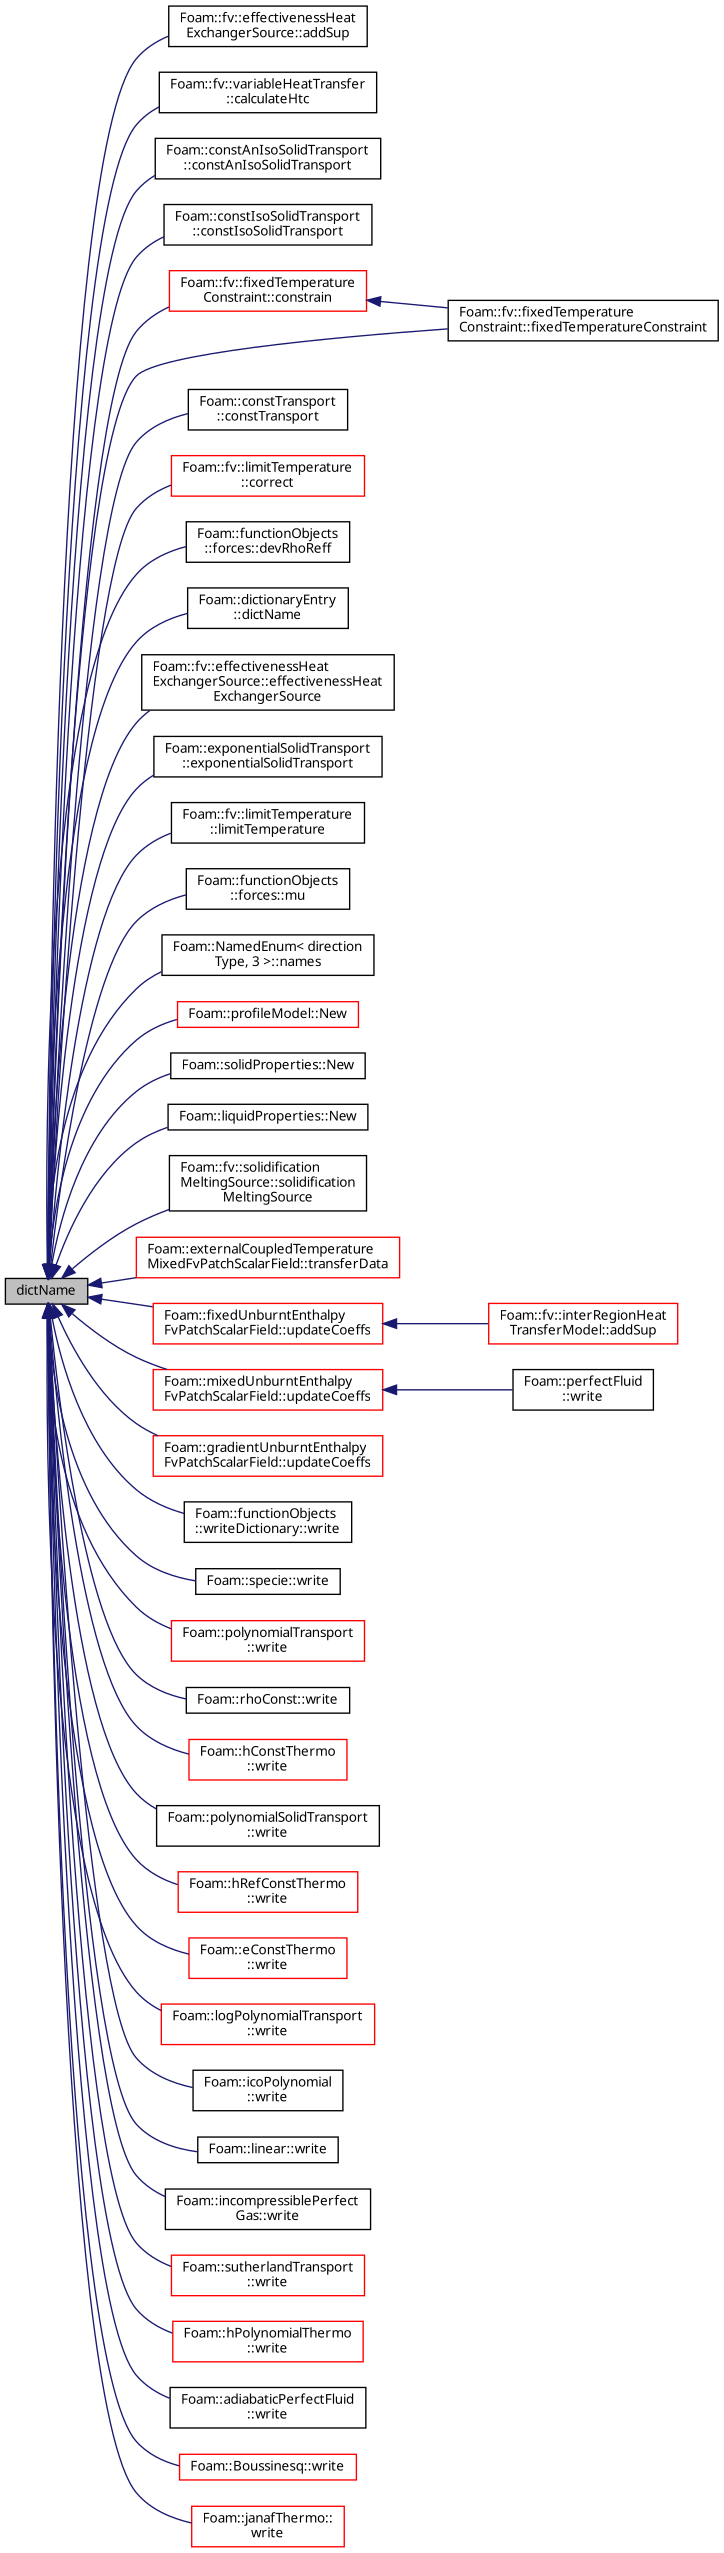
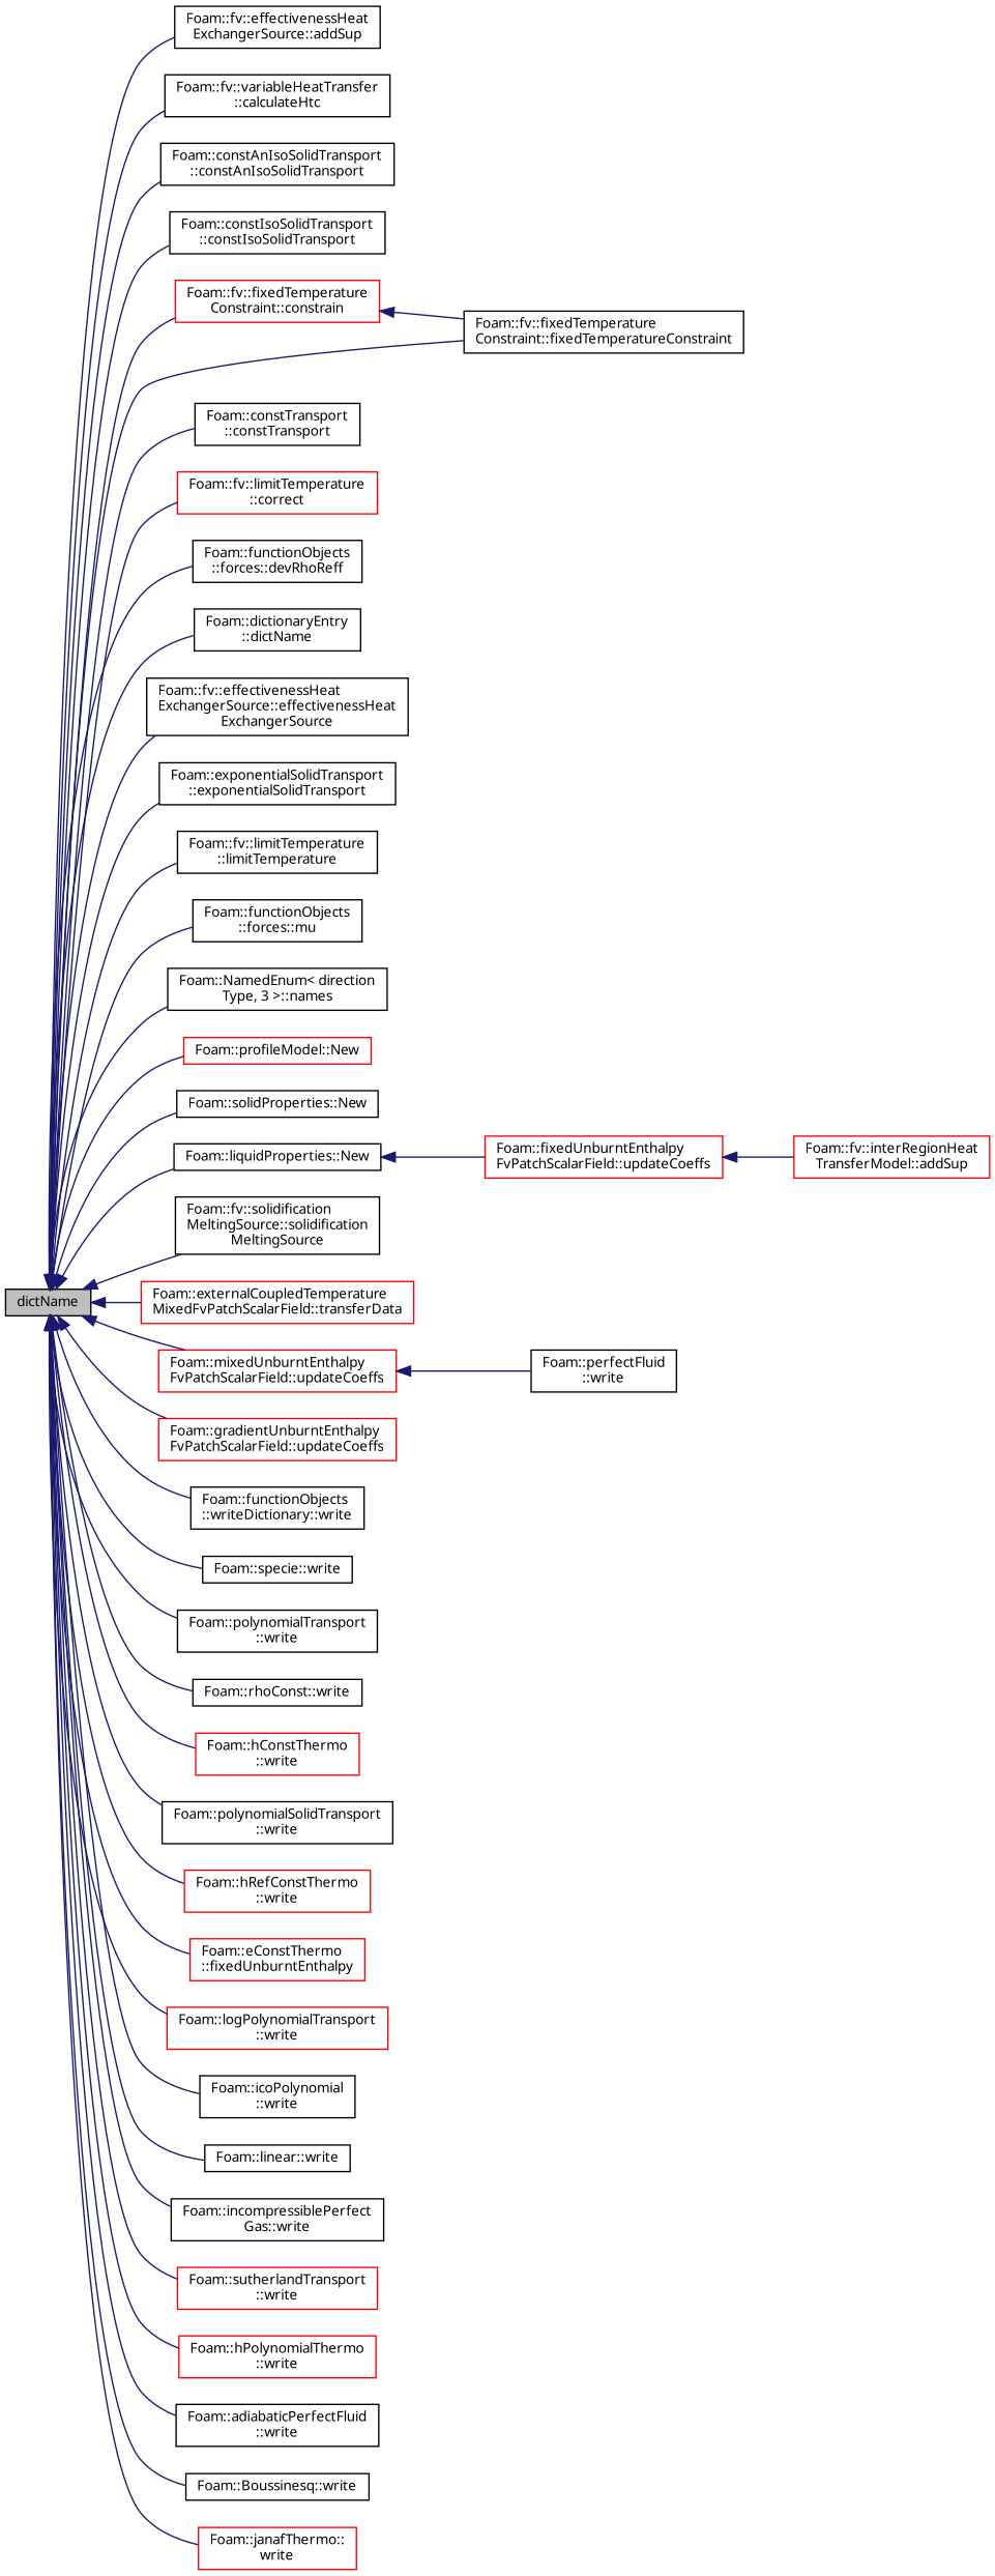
  digraph {
    fontname="Noto Sans"
    rankdir=LR
    node [color=black fontname="Noto Sans" fontsize=10 shape=record]
    edge [color=midnightblue dir=back fontname="Noto Sans" fontsize=10 labelfontname=Helvetica labelfontsize=10 style=solid]
    n1 [fillcolor=grey75 fontcolor=black height=0.2 label=dictName style=filled width=0.4]
    n2 [height=0.2 label="Foam::fv::effectivenessHeat\lExchangerSource::addSup" width=0.4]
    n3 [height=0.2 label="Foam::fv::variableHeatTransfer\l::calculateHtc" width=0.4]
    n4 [height=0.2 label="Foam::constAnIsoSolidTransport\l::constAnIsoSolidTransport" width=0.4]
    n5 [height=0.2 label="Foam::constIsoSolidTransport\l::constIsoSolidTransport" width=0.4]
    n6 [color=red height=0.2 label="Foam::fv::fixedTemperature\lConstraint::constrain" width=0.4]
    n7 [height=0.2 label="Foam::fv::fixedTemperature\lConstraint::fixedTemperatureConstraint" width=0.4]
    n8 [height=0.2 label="Foam::constTransport\l::constTransport" width=0.4]
    n9 [color=red height=0.2 label="Foam::fv::limitTemperature\l::correct" width=0.4]
    n10 [height=0.2 label="Foam::functionObjects\l::forces::devRhoReff" width=0.4]
    n11 [height=0.2 label="Foam::dictionaryEntry\l::dictName" width=0.4]
    n12 [height=0.2 label="Foam::fv::effectivenessHeat\lExchangerSource::effectivenessHeat\lExchangerSource" width=0.4]
    n13 [height=0.2 label="Foam::exponentialSolidTransport\l::exponentialSolidTransport" width=0.4]
    n14 [height=0.2 label="Foam::fv::limitTemperature\l::limitTemperature" width=0.4]
    n15 [height=0.2 label="Foam::functionObjects\l::forces::mu" width=0.4]
    n16 [height=0.2 label="Foam::NamedEnum\< direction\lType, 3 \>::names" width=0.4]
    n17 [color=red height=0.2 label="Foam::profileModel::New" width=0.4]
    n18 [height=0.2 label="Foam::solidProperties::New" width=0.4]
    n19 [height=0.2 label="Foam::liquidProperties::New" width=0.4]
    n20 [height=0.2 label="Foam::fv::solidification\lMeltingSource::solidification\lMeltingSource" width=0.4]
    n21 [color=red height=0.2 label="Foam::externalCoupledTemperature\lMixedFvPatchScalarField::transferData" width=0.4]
    n22 [color=red height=0.2 label="Foam::fixedUnburntEnthalpy\lFvPatchScalarField::updateCoeffs" width=0.4]
    n23 [color=red height=0.2 label="Foam::mixedUnburntEnthalpy\lFvPatchScalarField::updateCoeffs" width=0.4]
    n24 [color=red height=0.2 label="Foam::gradientUnburntEnthalpy\lFvPatchScalarField::updateCoeffs" width=0.4]
    n25 [height=0.2 label="Foam::functionObjects\l::writeDictionary::write" width=0.4]
    n26 [height=0.2 label="Foam::specie::write" width=0.4]
-   n27 [color=red height=0.2 label="Foam::polynomialTransport\l::write" width=0.4]
+   n27 [height=0.2 label="Foam::polynomialTransport\l::write" width=0.4]
    n28 [height=0.2 label="Foam::rhoConst::write" width=0.4]
    n29 [color=red height=0.2 label="Foam::hConstThermo\l::write" width=0.4]
    n30 [height=0.2 label="Foam::polynomialSolidTransport\l::write" width=0.4]
    n31 [color=red height=0.2 label="Foam::hRefConstThermo\l::write" width=0.4]
-   n32 [color=red height=0.2 label="Foam::eConstThermo\l::write" width=0.4]
+   n32 [color=red height=0.2 label="Foam::eConstThermo\l::fixedUnburntEnthalpy" width=0.4]
    n33 [color=red height=0.2 label="Foam::logPolynomialTransport\l::write" width=0.4]
    n34 [height=0.2 label="Foam::icoPolynomial\l::write" width=0.4]
    n35 [height=0.2 label="Foam::linear::write" width=0.4]
    n36 [height=0.2 label="Foam::incompressiblePerfect\lGas::write" width=0.4]
    n37 [color=red height=0.2 label="Foam::sutherlandTransport\l::write" width=0.4]
    n38 [color=red height=0.2 label="Foam::hPolynomialThermo\l::write" width=0.4]
    n39 [height=0.2 label="Foam::adiabaticPerfectFluid\l::write" width=0.4]
-   n40 [color=red height=0.2 label="Foam::Boussinesq::write" width=0.4]
+   n40 [height=0.2 label="Foam::Boussinesq::write" width=0.4]
    n41 [color=red height=0.2 label="Foam::janafThermo::\lwrite" width=0.4]
    n42 [color=red height=0.2 label="Foam::fv::interRegionHeat\lTransferModel::addSup" width=0.4]
    n43 [height=0.2 label="Foam::perfectFluid\l::write" width=0.4]
    n1 -> n2
    n1 -> n3
    n1 -> n4
    n1 -> n5
    n1 -> n6
    n1 -> n7
    n1 -> n8
    n1 -> n9
    n1 -> n10
    n1 -> n11
    n1 -> n12
    n1 -> n13
    n1 -> n14
    n1 -> n15
    n1 -> n16
    n1 -> n17
    n1 -> n18
    n1 -> n19
    n1 -> n20
    n1 -> n21
-   n1 -> n22
+   n19 -> n22
    n1 -> n23
    n1 -> n24
    n1 -> n25
    n1 -> n26
    n1 -> n27
    n1 -> n28
    n1 -> n29
    n1 -> n30
    n1 -> n31
    n1 -> n32
    n1 -> n33
    n1 -> n34
    n1 -> n35
    n1 -> n36
    n1 -> n37
    n1 -> n38
    n1 -> n39
    n1 -> n40
    n1 -> n41
    n6 -> n7
    n22 -> n42
    n23 -> n43
  }
